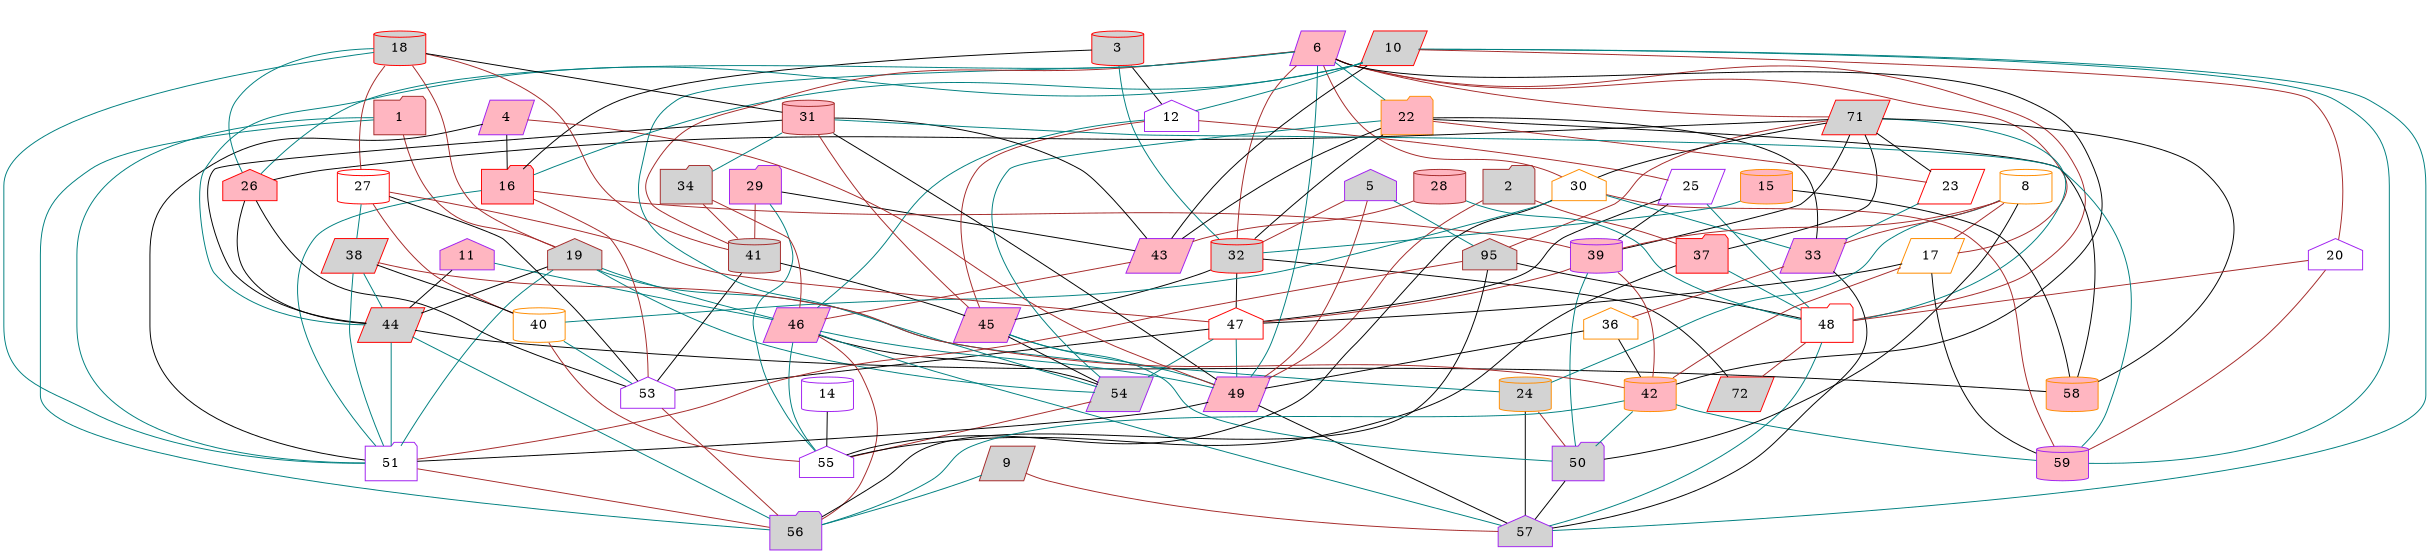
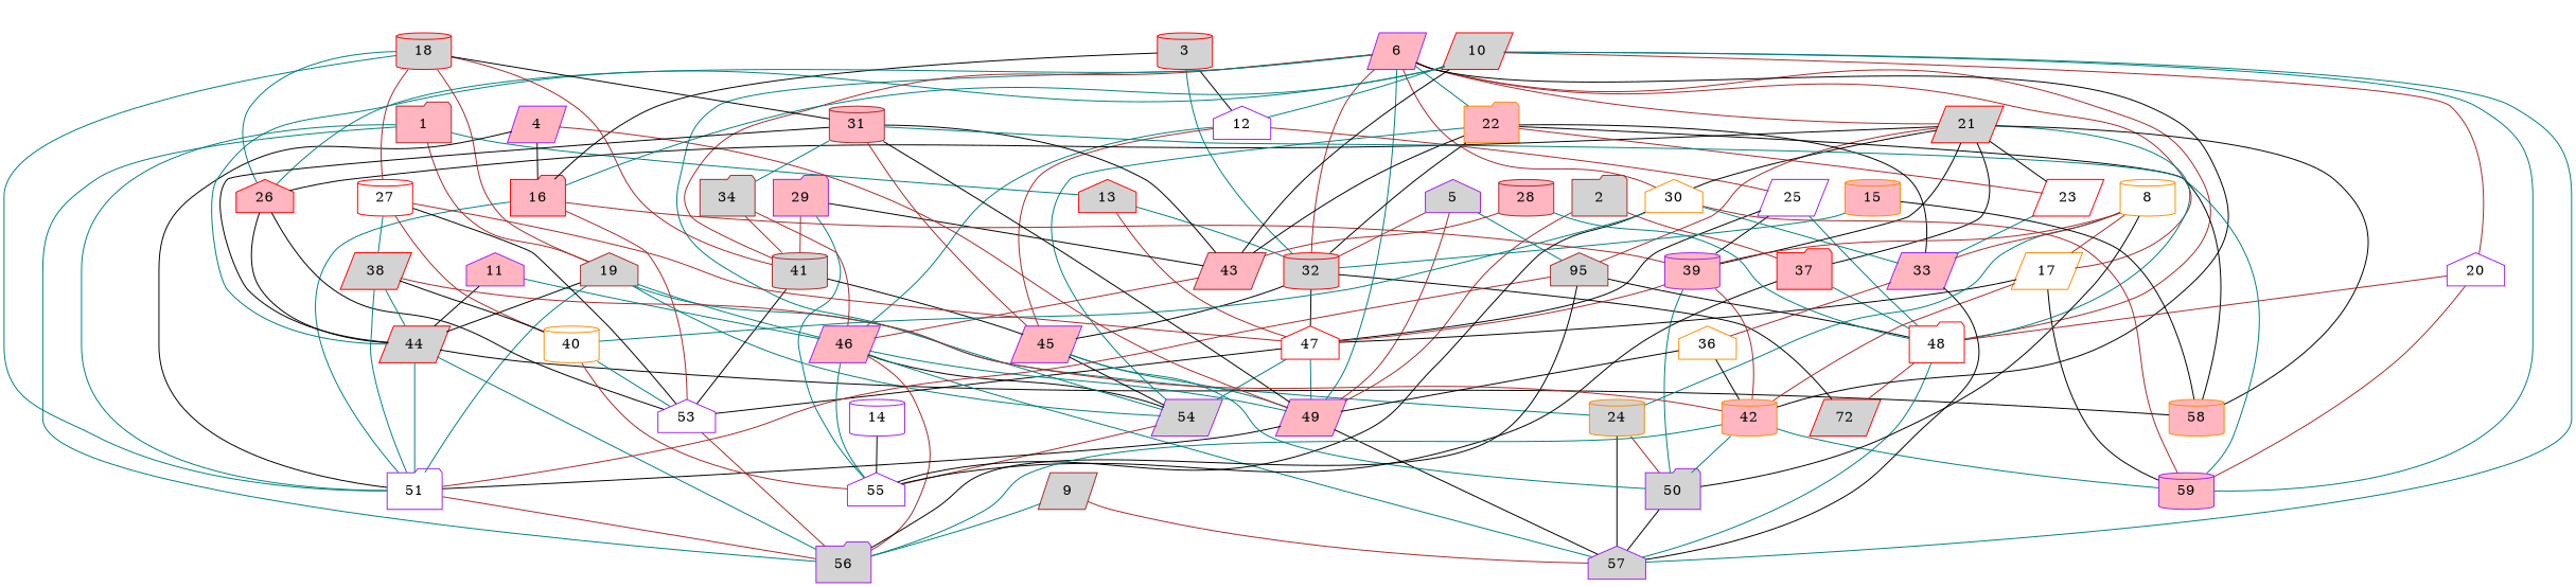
  graph {
    node [color=purple fillcolor=lightpink shape=parallelogram style=filled]
    edge [color=teal weight=1.0]
    1 [color=brown shape=folder]
+   13 [color=red fillcolor=lightgrey shape=house]
    19 [color=brown fillcolor=lightgrey shape=house]
    51 [fillcolor=white shape=folder]
    56 [fillcolor=lightgrey shape=folder]
    32 [color=red fillcolor=lightgrey shape=cylinder]
    47 [color=red fillcolor=white shape=house]
    54 [fillcolor=lightgrey]
    44 [color=red fillcolor=lightgrey]
    24 [color=darkorange fillcolor=lightgrey shape=cylinder]
    46
    29 [shape=folder]
    41 [color=brown fillcolor=lightgrey shape=cylinder]
-   43
+   43 [color=brown]
    55 [fillcolor=white shape=house]
    2 [color=brown fillcolor=lightgrey shape=folder]
    37 [color=red shape=folder]
    49
    48 [color=red fillcolor=white shape=folder]
    57 [fillcolor=lightgrey shape=house]
    3 [color=red fillcolor=lightgrey shape=cylinder]
    12 [fillcolor=white shape=house]
    16 [color=red shape=folder]
    25 [fillcolor=white]
    45
    39 [shape=cylinder]
    53 [fillcolor=white shape=house]
    n28 [color=red fillcolor=lightgrey label=72]
    4
    5 [fillcolor=lightgrey shape=house]
    n31 [color=brown fillcolor=lightgrey label=95 shape=house]
    6
    17 [color=darkorange fillcolor=white]
-   21 [color=red fillcolor=lightgrey label=71]
+   21 [color=red fillcolor=lightgrey]
    22 [color=darkorange shape=folder]
    26 [color=red shape=house]
    30 [color=darkorange fillcolor=white shape=house]
    42 [color=darkorange shape=cylinder]
    59 [shape=cylinder]
    58 [color=darkorange shape=cylinder]
    23 [color=red fillcolor=white]
    33
    40 [color=darkorange fillcolor=white shape=cylinder]
    50 [fillcolor=lightgrey shape=folder]
    8 [color=darkorange fillcolor=white shape=cylinder]
    36 [color=darkorange fillcolor=white shape=house]
    9 [color=brown fillcolor=lightgrey]
    10 [color=red fillcolor=lightgrey]
    20 [fillcolor=white shape=house]
    11 [shape=house]
    14 [fillcolor=white shape=cylinder]
    15 [color=darkorange shape=cylinder]
    18 [color=red fillcolor=lightgrey shape=cylinder]
    27 [color=red fillcolor=white shape=cylinder]
    31 [color=brown shape=cylinder]
    38 [color=red fillcolor=lightgrey]
    34 [color=brown fillcolor=lightgrey shape=folder]
    28 [color=brown shape=cylinder]
+   1 -- 13
    1 -- 19 [color=brown]
    1 -- 51
    1 -- 56
+   13 -- 32
+   13 -- 47 [color=brown]
    19 -- 51
    19 -- 54
    19 -- 44 [color=black]
    19 -- 24
    19 -- 46
    51 -- 56 [color=brown]
    32 -- 47 [color=black]
    32 -- 45 [color=black]
    32 -- n28 [color=black]
    47 -- 54
    47 -- 49
    47 -- 53 [color=black]
    54 -- 55 [color=brown]
    44 -- 51 [weight=2.0]
    44 -- 56
    44 -- 58 [color=black]
    24 -- 57 [color=black]
    24 -- 50 [color=brown]
    46 -- 56 [color=brown]
    46 -- 54 [color=black]
    46 -- 55
    46 -- 49
    46 -- 57 [weight=2.0]
    29 -- 41 [color=brown weight=2.0]
    29 -- 43 [color=black]
    29 -- 55
    41 -- 45 [color=black weight=2.0]
    41 -- 53 [color=black]
    43 -- 46 [color=brown]
    2 -- 37 [color=brown]
    2 -- 49 [color=brown]
    37 -- 55 [color=black weight=2.0]
    37 -- 48
    49 -- 51 [color=black]
    49 -- 57 [color=black]
    48 -- 57
    48 -- n28 [color=brown]
    3 -- 32
    3 -- 12 [color=black]
    3 -- 16 [color=black]
    12 -- 46
    12 -- 25 [color=brown]
    12 -- 45 [color=brown]
    16 -- 51
    16 -- 39 [color=brown]
    16 -- 53 [color=brown]
    25 -- 47 [color=black]
    25 -- 48
    25 -- 39 [color=black]
    45 -- 54 [color=black]
    45 -- 49
    45 -- 50
    39 -- 47 [color=brown]
    39 -- 42 [color=brown]
    39 -- 50
    53 -- 56 [color=brown]
    4 -- 51 [color=black]
    4 -- 49 [color=brown]
    4 -- 16 [color=black]
    5 -- 32 [color=brown]
    5 -- 49 [color=brown]
    5 -- n31
    n31 -- 51 [color=brown]
    n31 -- 56 [color=black]
    n31 -- 48 [color=black]
    6 -- 32 [color=brown]
    6 -- 54
    6 -- 41 [color=brown]
    6 -- 49
    6 -- 48 [color=brown]
    6 -- 17 [color=brown]
    6 -- 21 [color=brown]
    6 -- 22
    6 -- 26
    6 -- 30 [color=brown]
    6 -- 42 [color=black]
    17 -- 47 [color=black]
    17 -- 42 [color=brown]
    17 -- 59 [color=black]
    21 -- 37 [color=black]
    21 -- 48
    21 -- 39 [color=black]
    21 -- n31 [color=brown]
    21 -- 26 [color=black]
    21 -- 30 [color=black]
    21 -- 58 [color=black]
    21 -- 23 [color=black]
    22 -- 32 [color=black]
    22 -- 54
    22 -- 43 [color=black]
    22 -- 58 [color=black]
    22 -- 23 [color=brown]
    22 -- 33 [color=black]
    26 -- 44 [color=black]
    26 -- 53 [color=black]
    30 -- 55 [color=black]
    30 -- 59 [color=brown]
    30 -- 33
    30 -- 40
    42 -- 56
    42 -- 59
    42 -- 50
    23 -- 33
    33 -- 57 [color=black]
    33 -- 36 [color=brown]
    40 -- 55 [color=brown]
    40 -- 53
    50 -- 57 [color=black]
    8 -- 24
    8 -- 39 [color=brown]
    8 -- 17 [color=brown]
    8 -- 33 [color=brown]
    8 -- 50 [color=black]
    36 -- 49 [color=black]
    36 -- 42 [color=black]
    9 -- 56
    9 -- 57 [color=brown]
    10 -- 44
    10 -- 43 [color=black]
    10 -- 57
    10 -- 12
    10 -- 16
    10 -- 59
    10 -- 20 [color=brown]
    20 -- 48 [color=brown]
    20 -- 59 [color=brown]
    11 -- 44 [color=black]
    11 -- 46
    14 -- 55 [color=black]
    15 -- 32
    15 -- 58 [color=black]
    18 -- 19 [color=brown]
    18 -- 51
    18 -- 41 [color=brown]
    18 -- 26
    18 -- 27 [color=brown]
    18 -- 31 [color=black]
    27 -- 47 [color=brown]
    27 -- 53 [color=black]
    27 -- 40 [color=brown]
    27 -- 38
    31 -- 44 [color=black]
    31 -- 43 [color=black]
    31 -- 49 [color=black]
    31 -- 45 [color=brown]
    31 -- 59
    31 -- 34
    38 -- 51
    38 -- 44
    38 -- 42 [color=brown]
    38 -- 40 [color=black]
    34 -- 46 [color=brown]
    34 -- 41 [color=brown]
    28 -- 43 [color=brown]
    28 -- 48
  }
